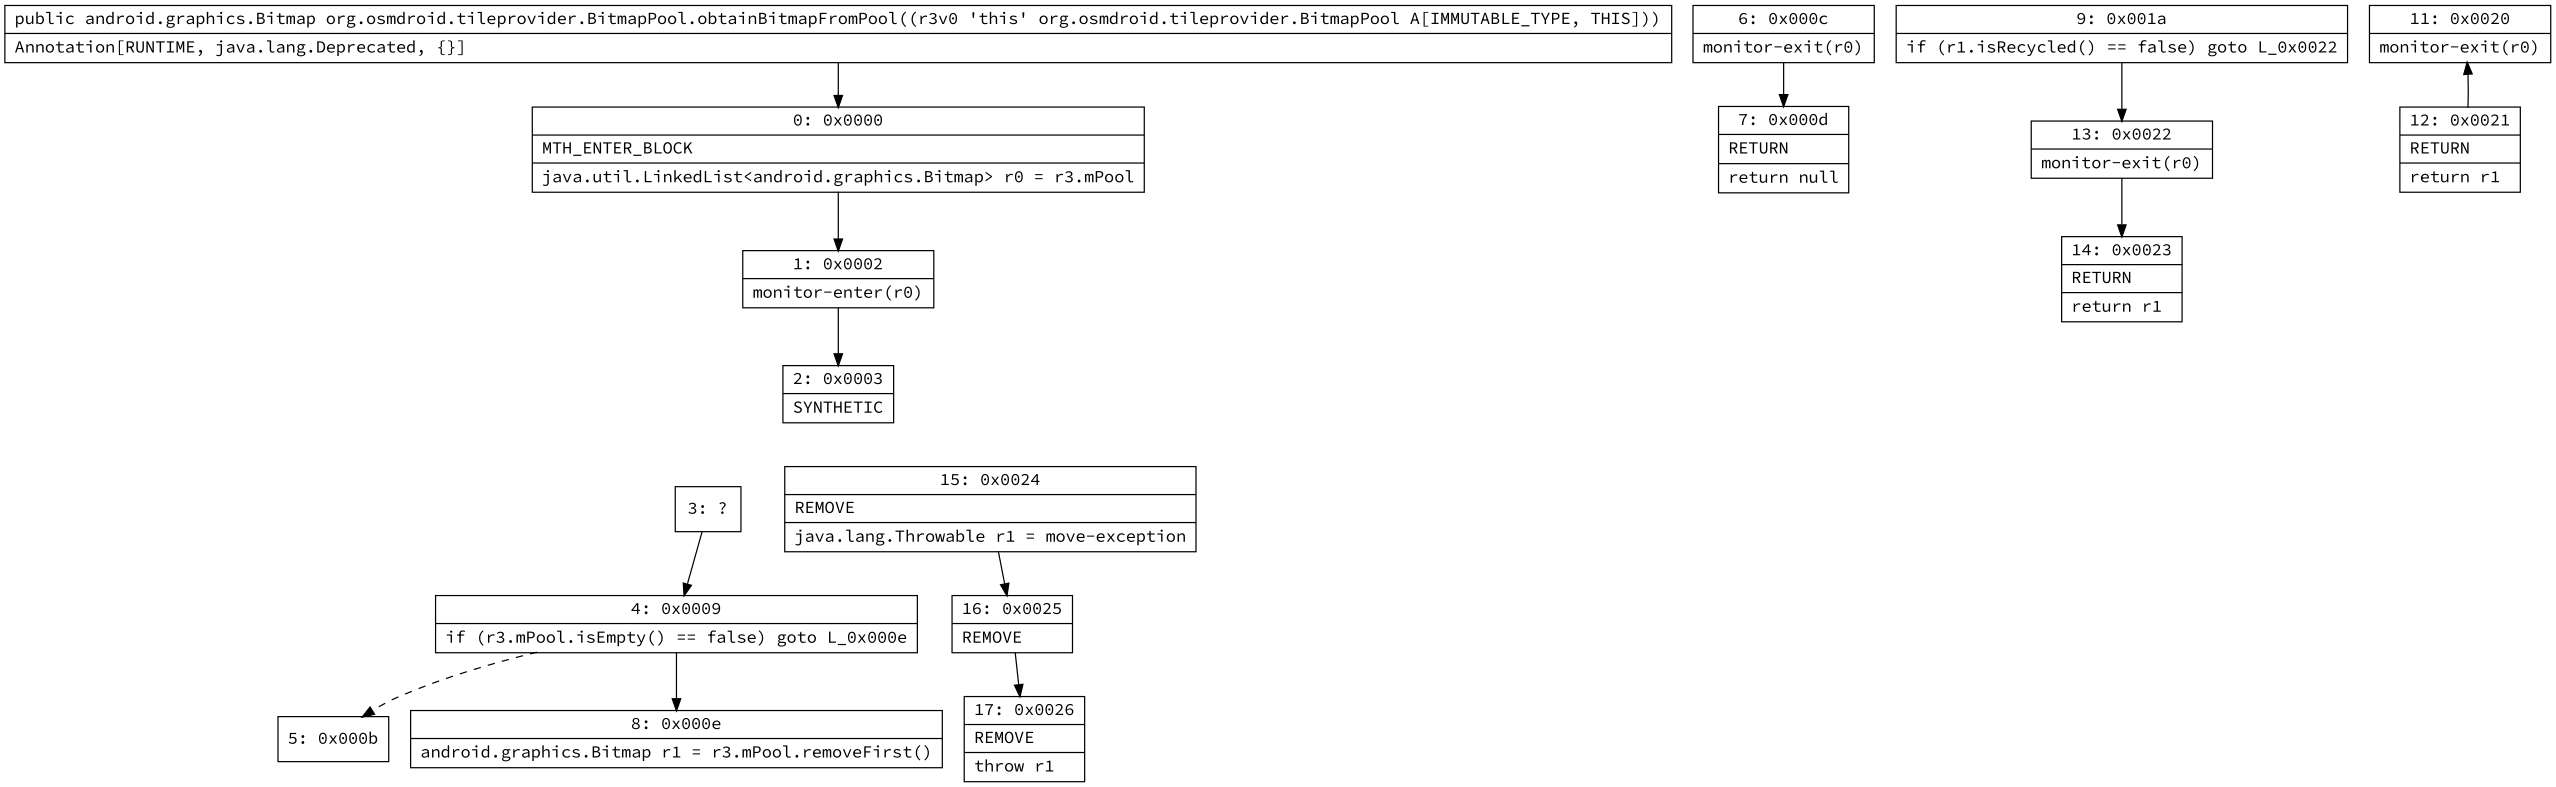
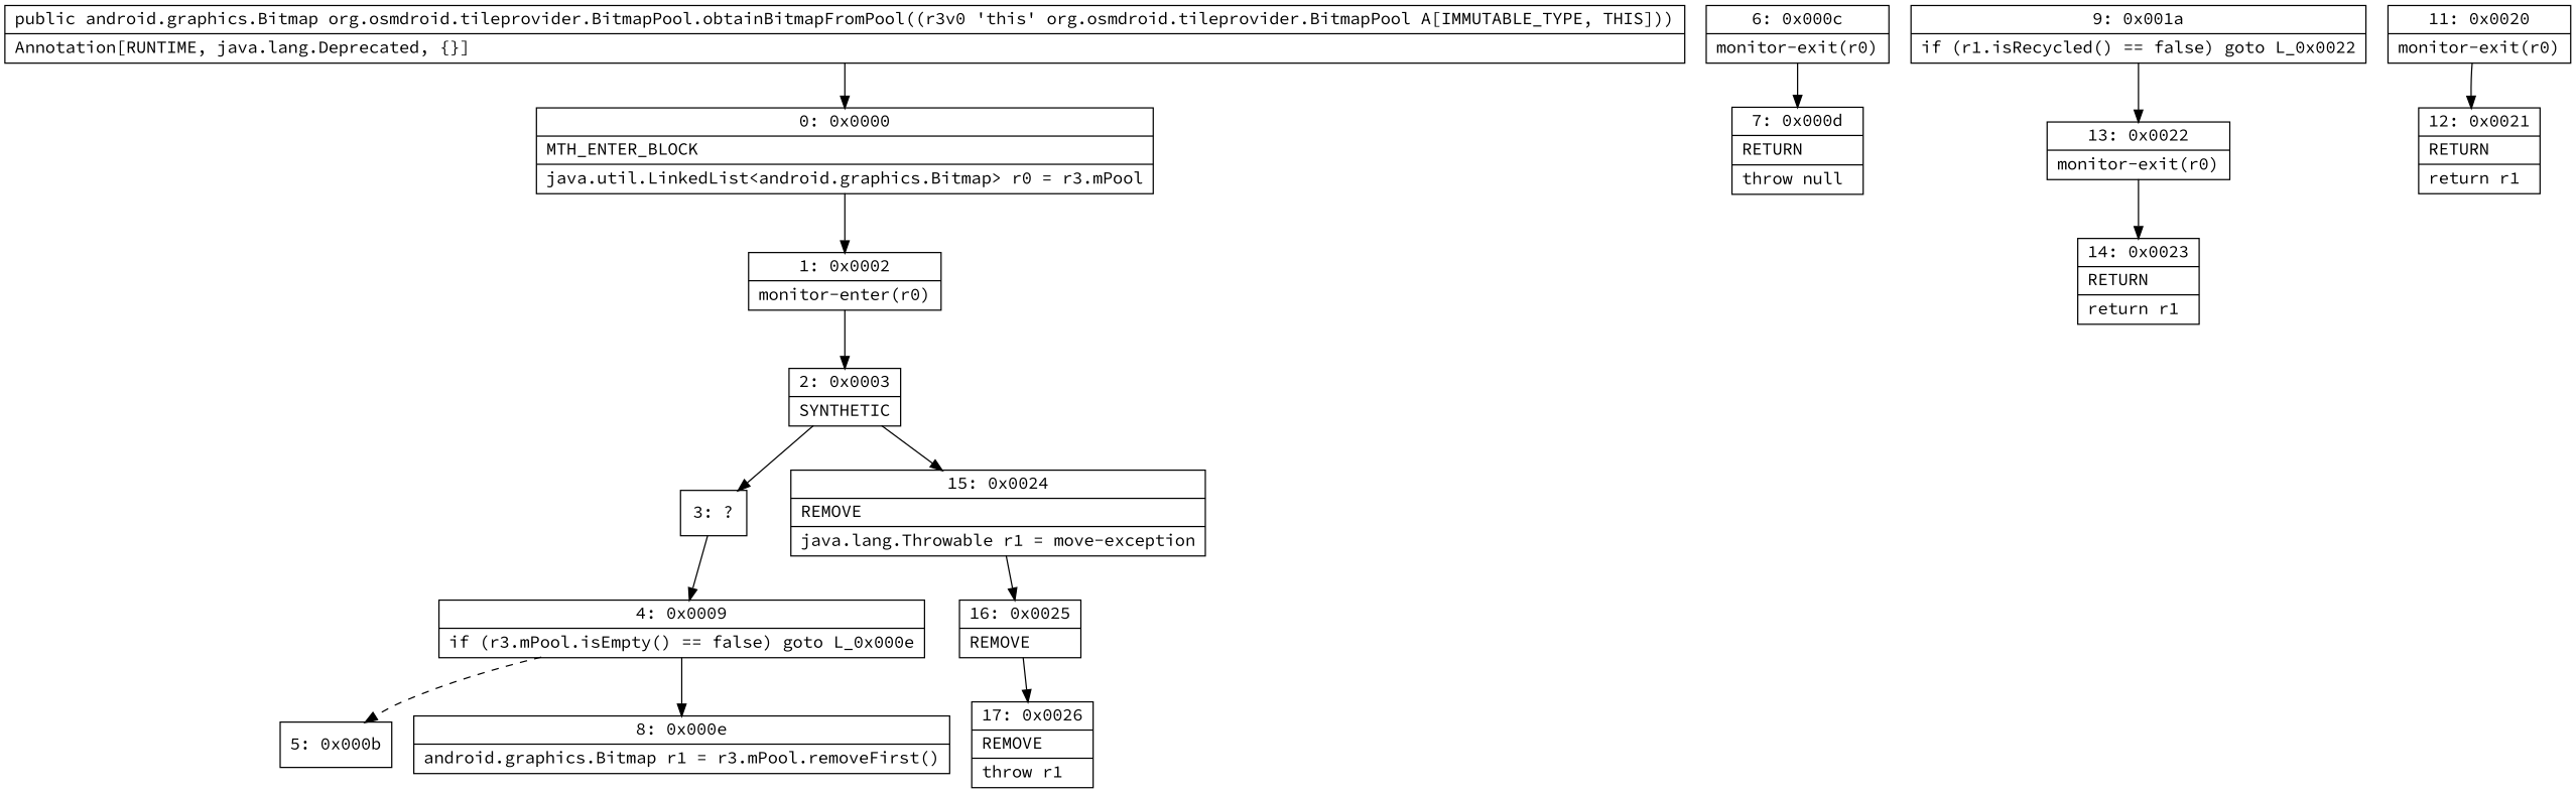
  digraph {
    fontname="Source Code Pro"
    node [fontname="Source Code Pro" shape=record]
    edge [fontname="Source Code Pro"]
    n1 [label="{0\:\ 0x0000|MTH_ENTER_BLOCK\l|java.util.LinkedList\<android.graphics.Bitmap\> r0 = r3.mPool\l}"]
    n2 [label="{1\:\ 0x0002|monitor\-enter(r0)\l}"]
    n3 [label="{2\:\ 0x0003|SYNTHETIC\l}"]
    n4 [label="{3\:\ ?}"]
    n5 [label="{15\:\ 0x0024|REMOVE\l|java.lang.Throwable r1 = move\-exception\l}"]
    n6 [label="{4\:\ 0x0009|if (r3.mPool.isEmpty() == false) goto L_0x000e\l}"]
    n7 [label="{16\:\ 0x0025|REMOVE\l}"]
    n8 [label="{5\:\ 0x000b}"]
    n9 [label="{8\:\ 0x000e|android.graphics.Bitmap r1 = r3.mPool.removeFirst()\l}"]
    n10 [label="{6\:\ 0x000c|monitor\-exit(r0)\l}"]
-   n11 [label="{7\:\ 0x000d|RETURN\l|return null\l}"]
+   n11 [label="{7\:\ 0x000d|RETURN\l|throw null\l}"]
    n12 [label="{9\:\ 0x001a|if (r1.isRecycled() == false) goto L_0x0022\l}"]
    n13 [label="{13\:\ 0x0022|monitor\-exit(r0)\l}"]
    n14 [label="{14\:\ 0x0023|RETURN\l|return r1\l}"]
    n15 [label="{11\:\ 0x0020|monitor\-exit(r0)\l}"]
    n16 [label="{12\:\ 0x0021|RETURN\l|return r1\l}"]
    n17 [label="{17\:\ 0x0026|REMOVE\l|throw r1\l}"]
    n18 [label="{public android.graphics.Bitmap org.osmdroid.tileprovider.BitmapPool.obtainBitmapFromPool((r3v0 'this' org.osmdroid.tileprovider.BitmapPool A[IMMUTABLE_TYPE, THIS]))  | Annotation[RUNTIME, java.lang.Deprecated, \{\}]\l}"]
    n1 -> n2
    n2 -> n3
+   n3 -> n4
+   n3 -> n5
    n4 -> n6
    n5 -> n7
    n6 -> n8 [style=dashed]
    n6 -> n9
    n7 -> n17
    n10 -> n11
    n12 -> n13
    n13 -> n14
-   n16 -> n15
+   n15 -> n16
    n18 -> n1
  }
